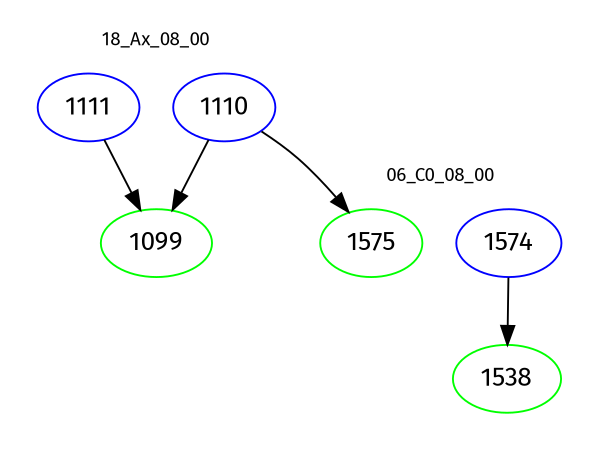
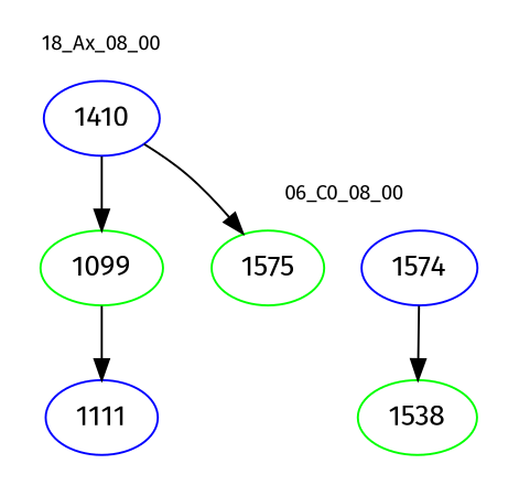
  digraph {
    fontname="Fira Sans"
    node [color=blue fontname="Fira Sans"]
    edge [color=black fontname="Fira Sans"]
-   n1 [label=1110]
+   n1 [label=1410]
    n2 [color=green label=1099]
    n3 [label=1111]
    n4 [label=1574]
    n5 [color=green label=1538]
    n6 [color=green label=1575]
    subgraph cluster_1 {
      color=white
      fontsize=10
      label="18_Ax_08_00"
      n1
      n2
      n3
    }
    subgraph cluster_2 {
      color=white
      fontsize=10
      label="06_C0_08_00"
      n4
      n5
      n6
    }
    n1 -> n2
    n1 -> n6
-   n3 -> n2
+   n2 -> n3
    n4 -> n5
  }
